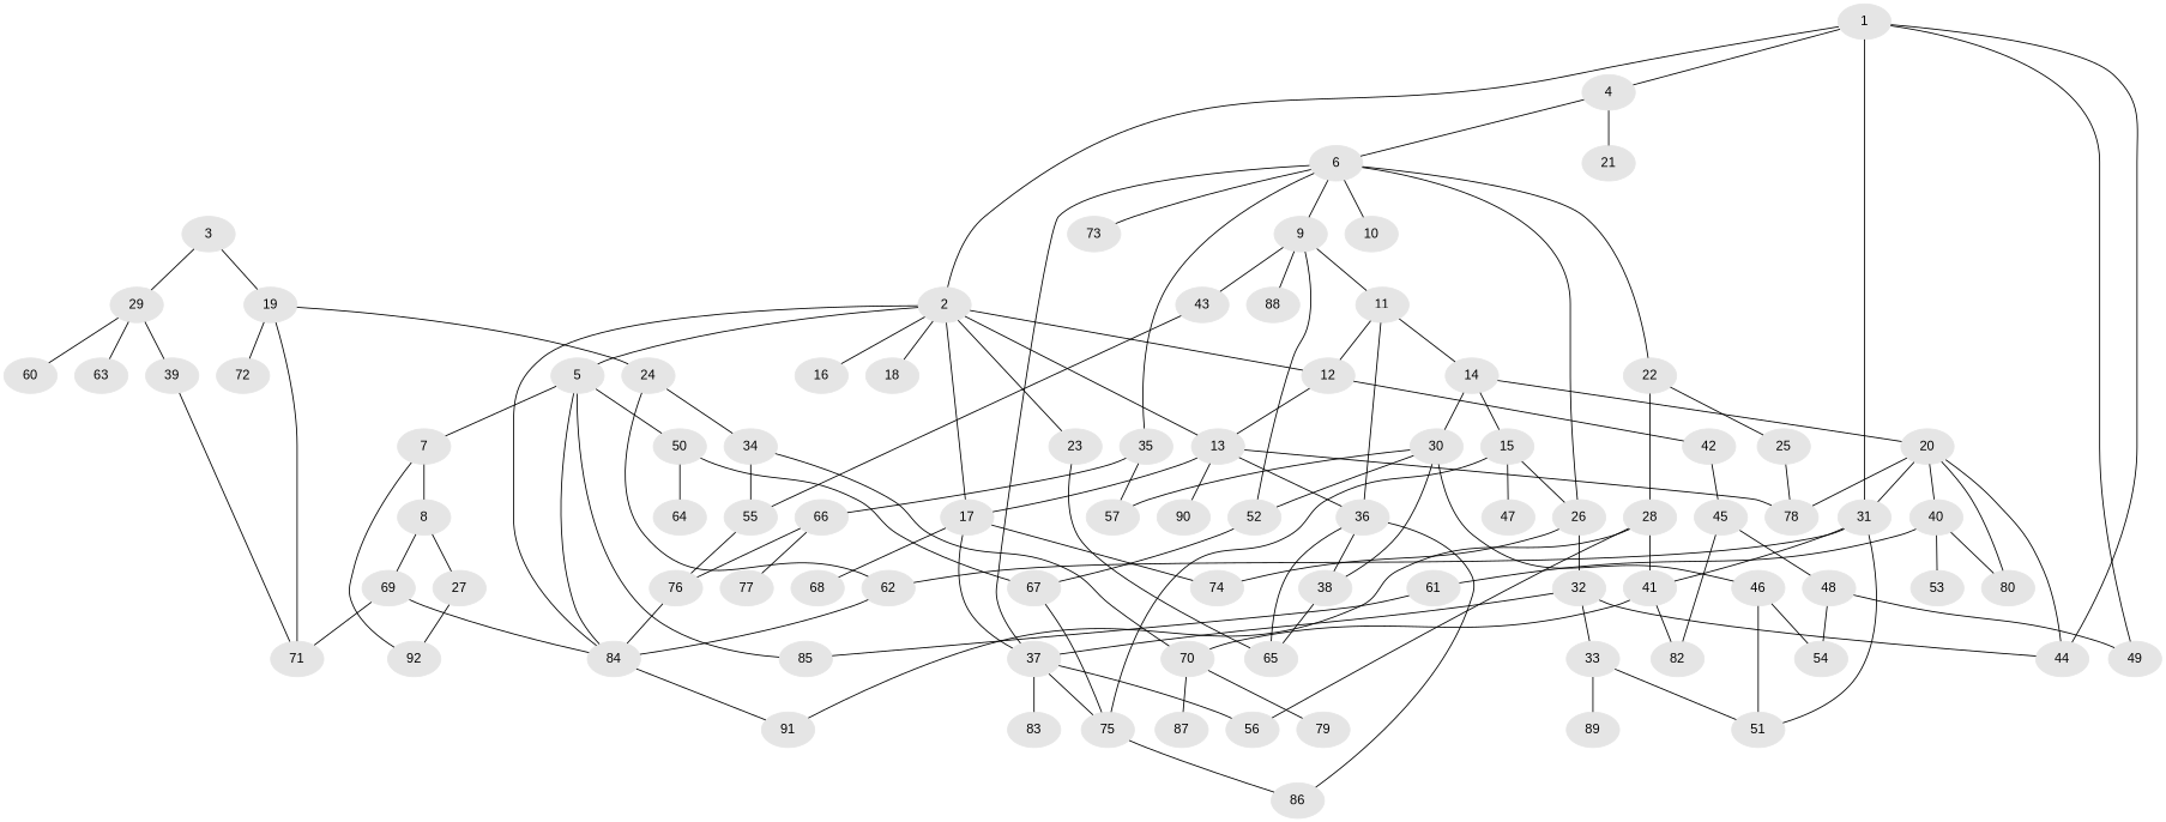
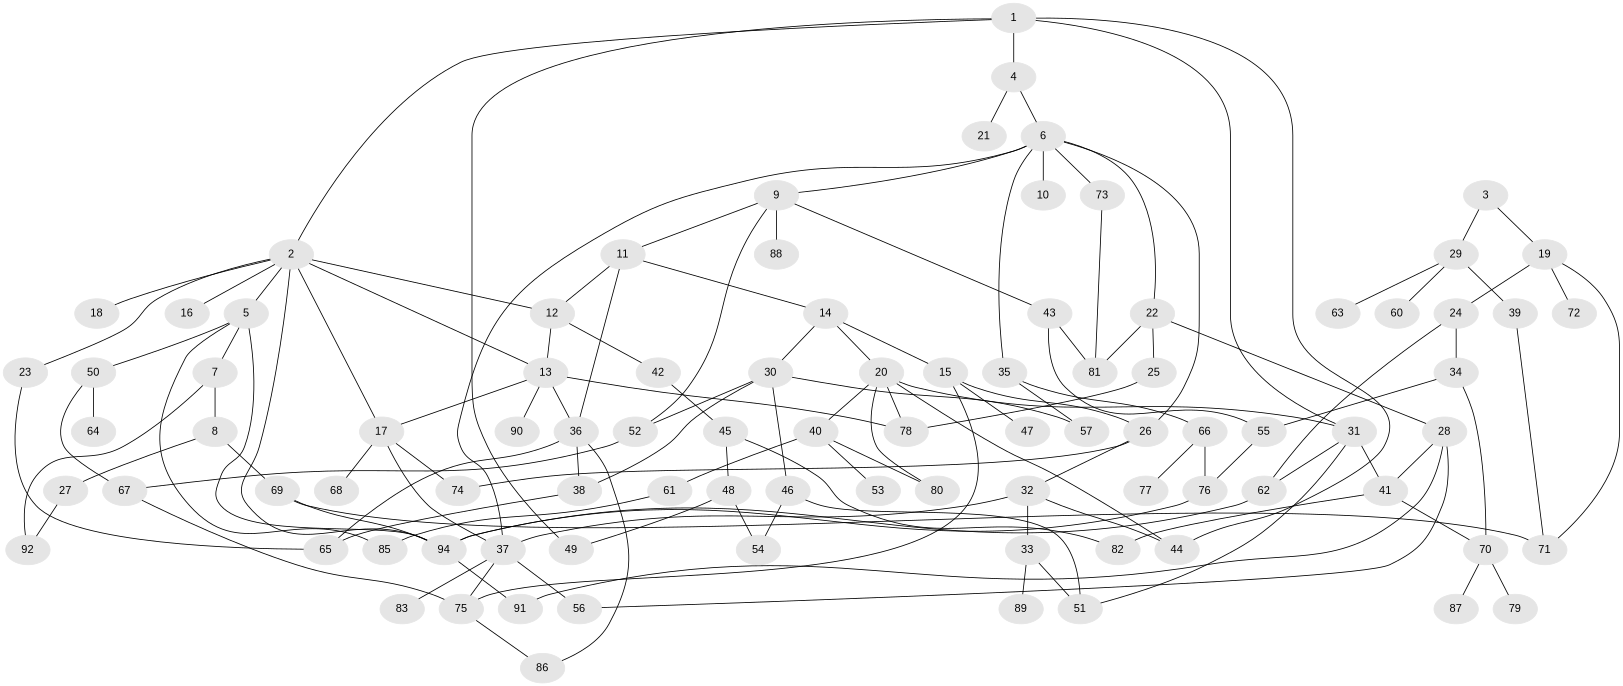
  graph {
    fontname="Liberation Sans"
    node [color=gray90 fontname="Liberation Sans" style=filled]
    edge [fontname="Liberation Sans"]
    1
    2
    4
    31
    44
    49
    5
    12
    13
    16
    17
    18
    23
-   84
+   84 [label=94]
    6
    21
    62
    41
    51
    3
    19
    29
    7
    50
    85
    42
    36
    78
    90
    37
    68
    74
    65
    91
    24
    71
    72
    39
    60
    63
    9
    10
    22
    26
    35
    73
    8
    92
    64
    67
    11
    43
    52
    88
    25
    28
+   81
    32
    57
    66
    75
    56
    83
    27
    69
    14
    55
    15
    20
    30
    38
    86
    45
    47
    40
    80
    46
    34
    53
    61
    70
    33
    82
    54
    89
    48
    76
    79
    87
    77
    1 -- 2
    1 -- 4
    1 -- 31
    1 -- 44
    1 -- 49
    2 -- 5
    2 -- 12
    2 -- 13
    2 -- 16
    2 -- 17
    2 -- 18
    2 -- 23
    2 -- 84
    4 -- 6
    4 -- 21
    31 -- 62
    31 -- 41
    31 -- 51
    5 -- 84
    5 -- 7
    5 -- 50
    5 -- 85
    12 -- 13
    12 -- 42
    13 -- 17
    13 -- 36
    13 -- 78
    13 -- 90
    17 -- 37
    17 -- 68
    17 -- 74
    23 -- 65
    84 -- 91
    6 -- 37
    6 -- 9
    6 -- 10
    6 -- 22
    6 -- 26
    6 -- 35
    6 -- 73
    62 -- 84
    41 -- 70
    41 -- 82
    3 -- 19
    3 -- 29
    19 -- 24
    19 -- 71
    19 -- 72
    29 -- 39
    29 -- 60
    29 -- 63
    7 -- 8
    7 -- 92
    50 -- 64
    50 -- 67
    42 -- 45
    36 -- 65
    36 -- 38
    36 -- 86
    37 -- 75
    37 -- 56
    37 -- 83
    24 -- 62
    24 -- 34
    39 -- 71
    9 -- 11
    9 -- 43
    9 -- 52
    9 -- 88
    22 -- 25
    22 -- 28
+   22 -- 81
    26 -- 74
    26 -- 32
    35 -- 57
    35 -- 66
+   73 -- 81
    8 -- 27
    8 -- 69
    67 -- 75
    11 -- 12
    11 -- 36
    11 -- 14
+   43 -- 81
    43 -- 55
    52 -- 67
    25 -- 78
    28 -- 41
    28 -- 91
    28 -- 56
    32 -- 44
    32 -- 37
    32 -- 33
    66 -- 76
    66 -- 77
    75 -- 86
    27 -- 92
    69 -- 84
    69 -- 71
    14 -- 15
    14 -- 20
    14 -- 30
    55 -- 76
    15 -- 26
    15 -- 75
    15 -- 47
    20 -- 31
    20 -- 44
    20 -- 78
    20 -- 40
    20 -- 80
    30 -- 52
    30 -- 57
    30 -- 38
    30 -- 46
    38 -- 65
    45 -- 82
    45 -- 48
    40 -- 80
    40 -- 53
    40 -- 61
    46 -- 51
    46 -- 54
    34 -- 55
    34 -- 70
    61 -- 85
    70 -- 79
    70 -- 87
    33 -- 51
    33 -- 89
    48 -- 49
    48 -- 54
    76 -- 84
  }
